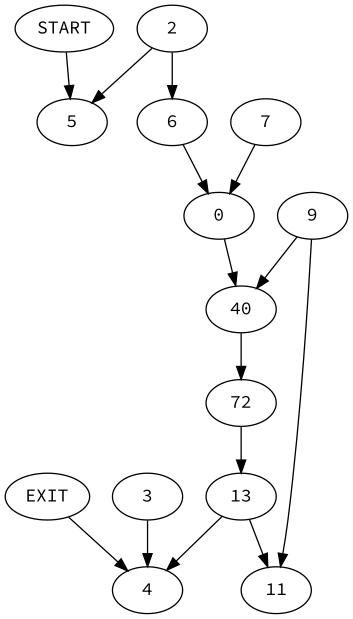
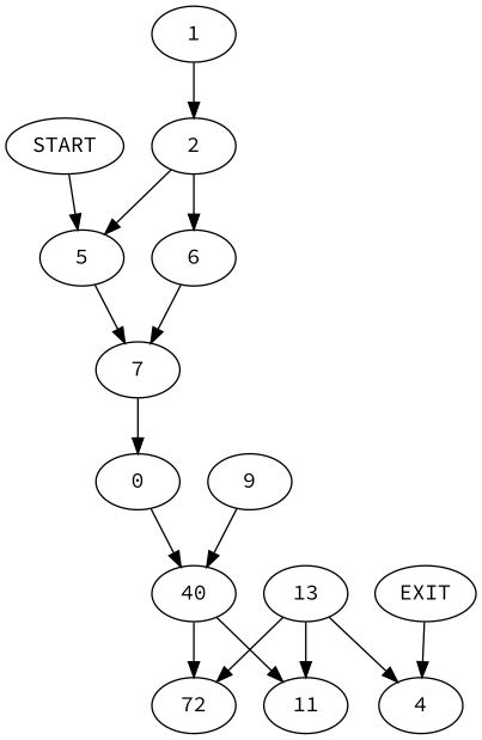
  digraph {
    fontname="Source Code Pro"
    node [fontname="Source Code Pro"]
    edge [fontname="Source Code Pro"]
    n1 [label=START]
    5
+   1
    2
    n5 [label=EXIT]
    4
    6
-   3
    7
    n10 [label=0]
    n11 [label=40]
    9
    11
    n14 [label=72]
    13
    n1 -> 5
+   5 -> 7
+   1 -> 2
    2 -> 5
    2 -> 6
    n5 -> 4
-   6 -> n10
-   3 -> 4
+   6 -> 7
    7 -> n10
    n10 -> n11
-   9 -> 11
+   n11 -> 11
    n11 -> n14
    9 -> n11
-   n14 -> 13
+   13 -> n14
    13 -> 4
    13 -> 11
  }
